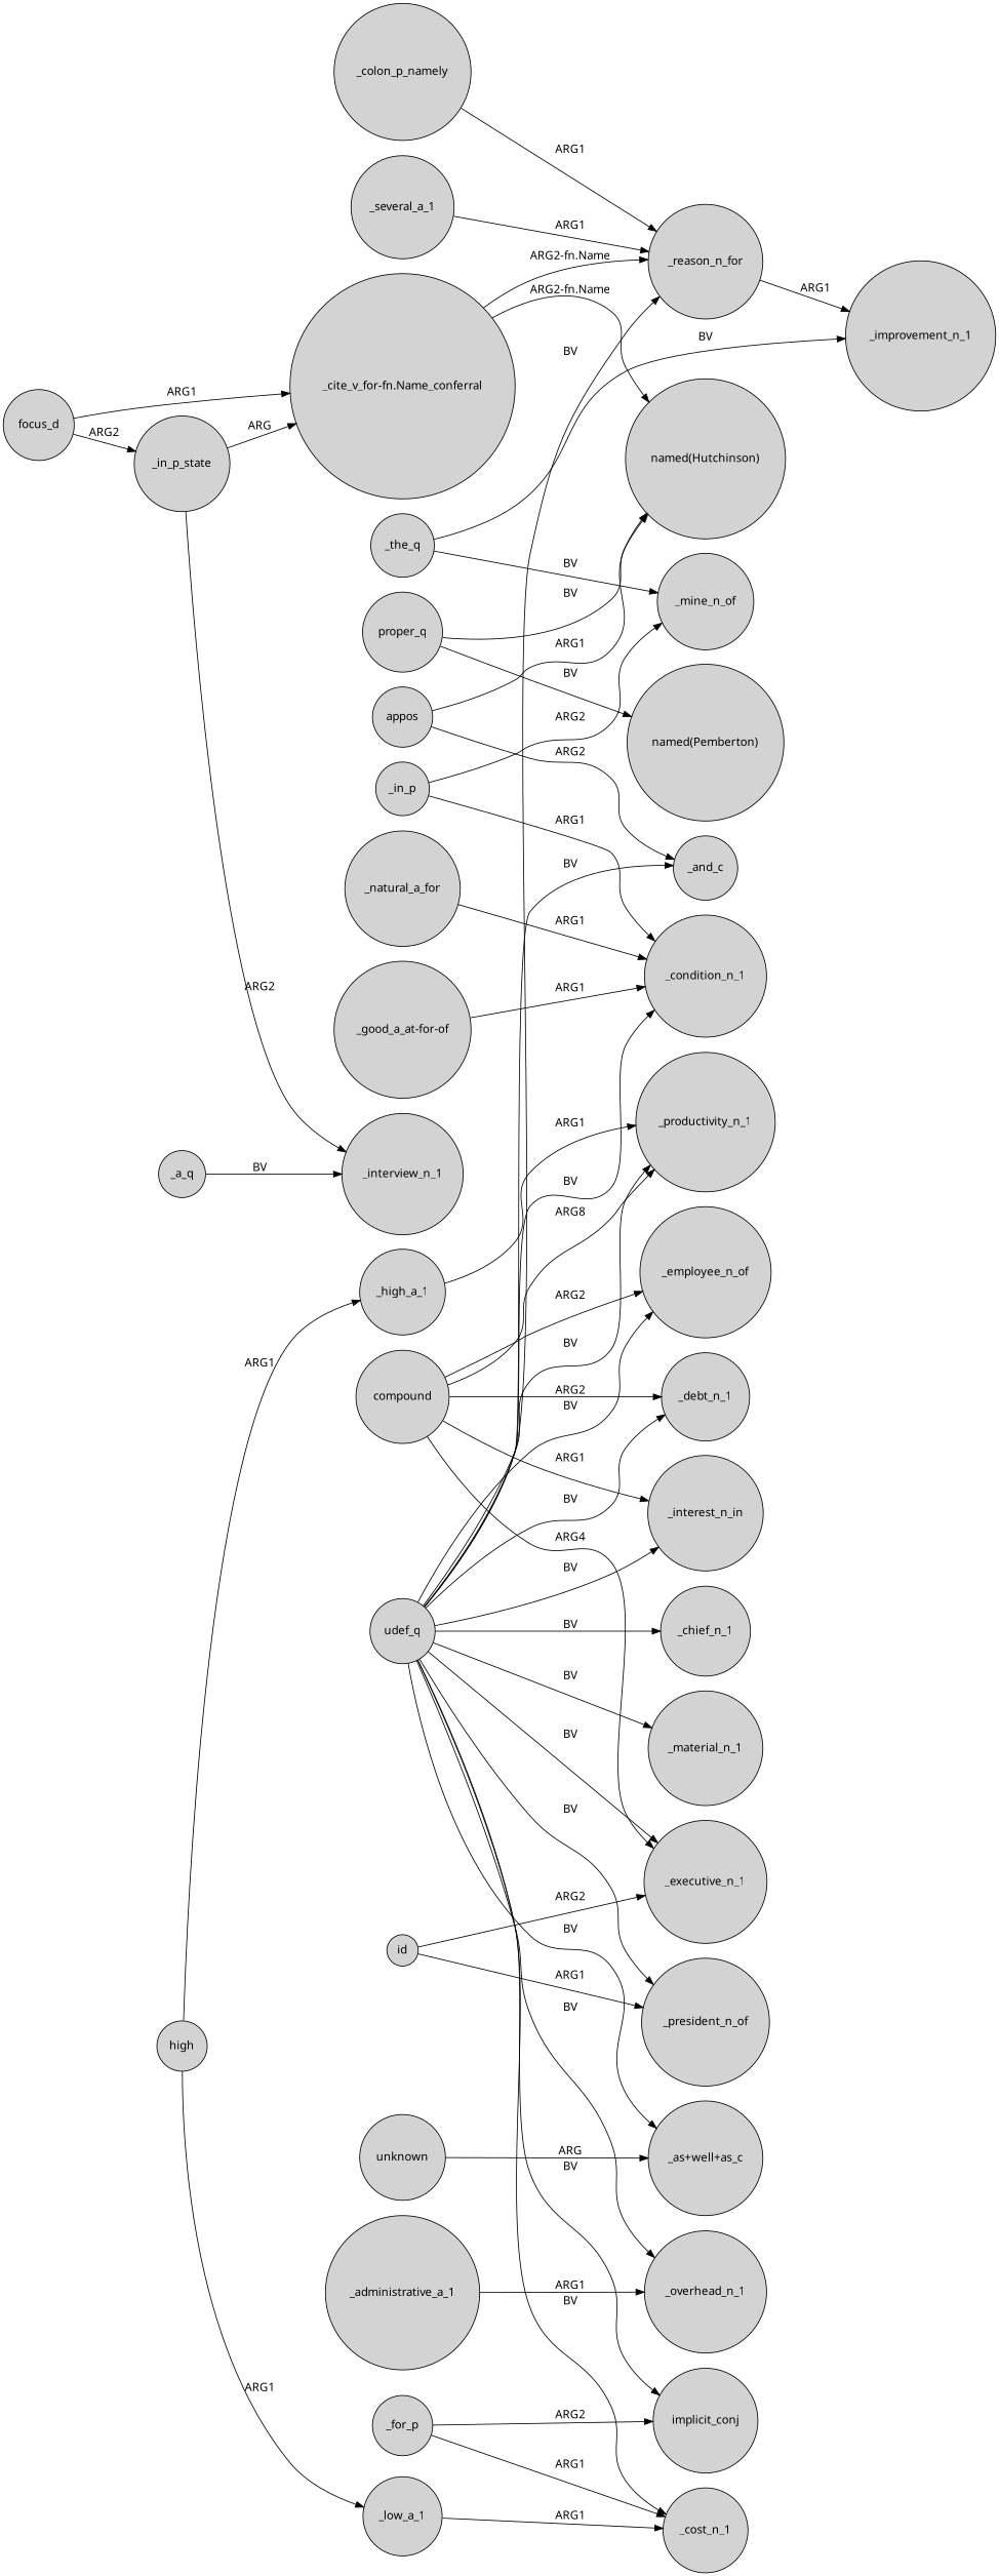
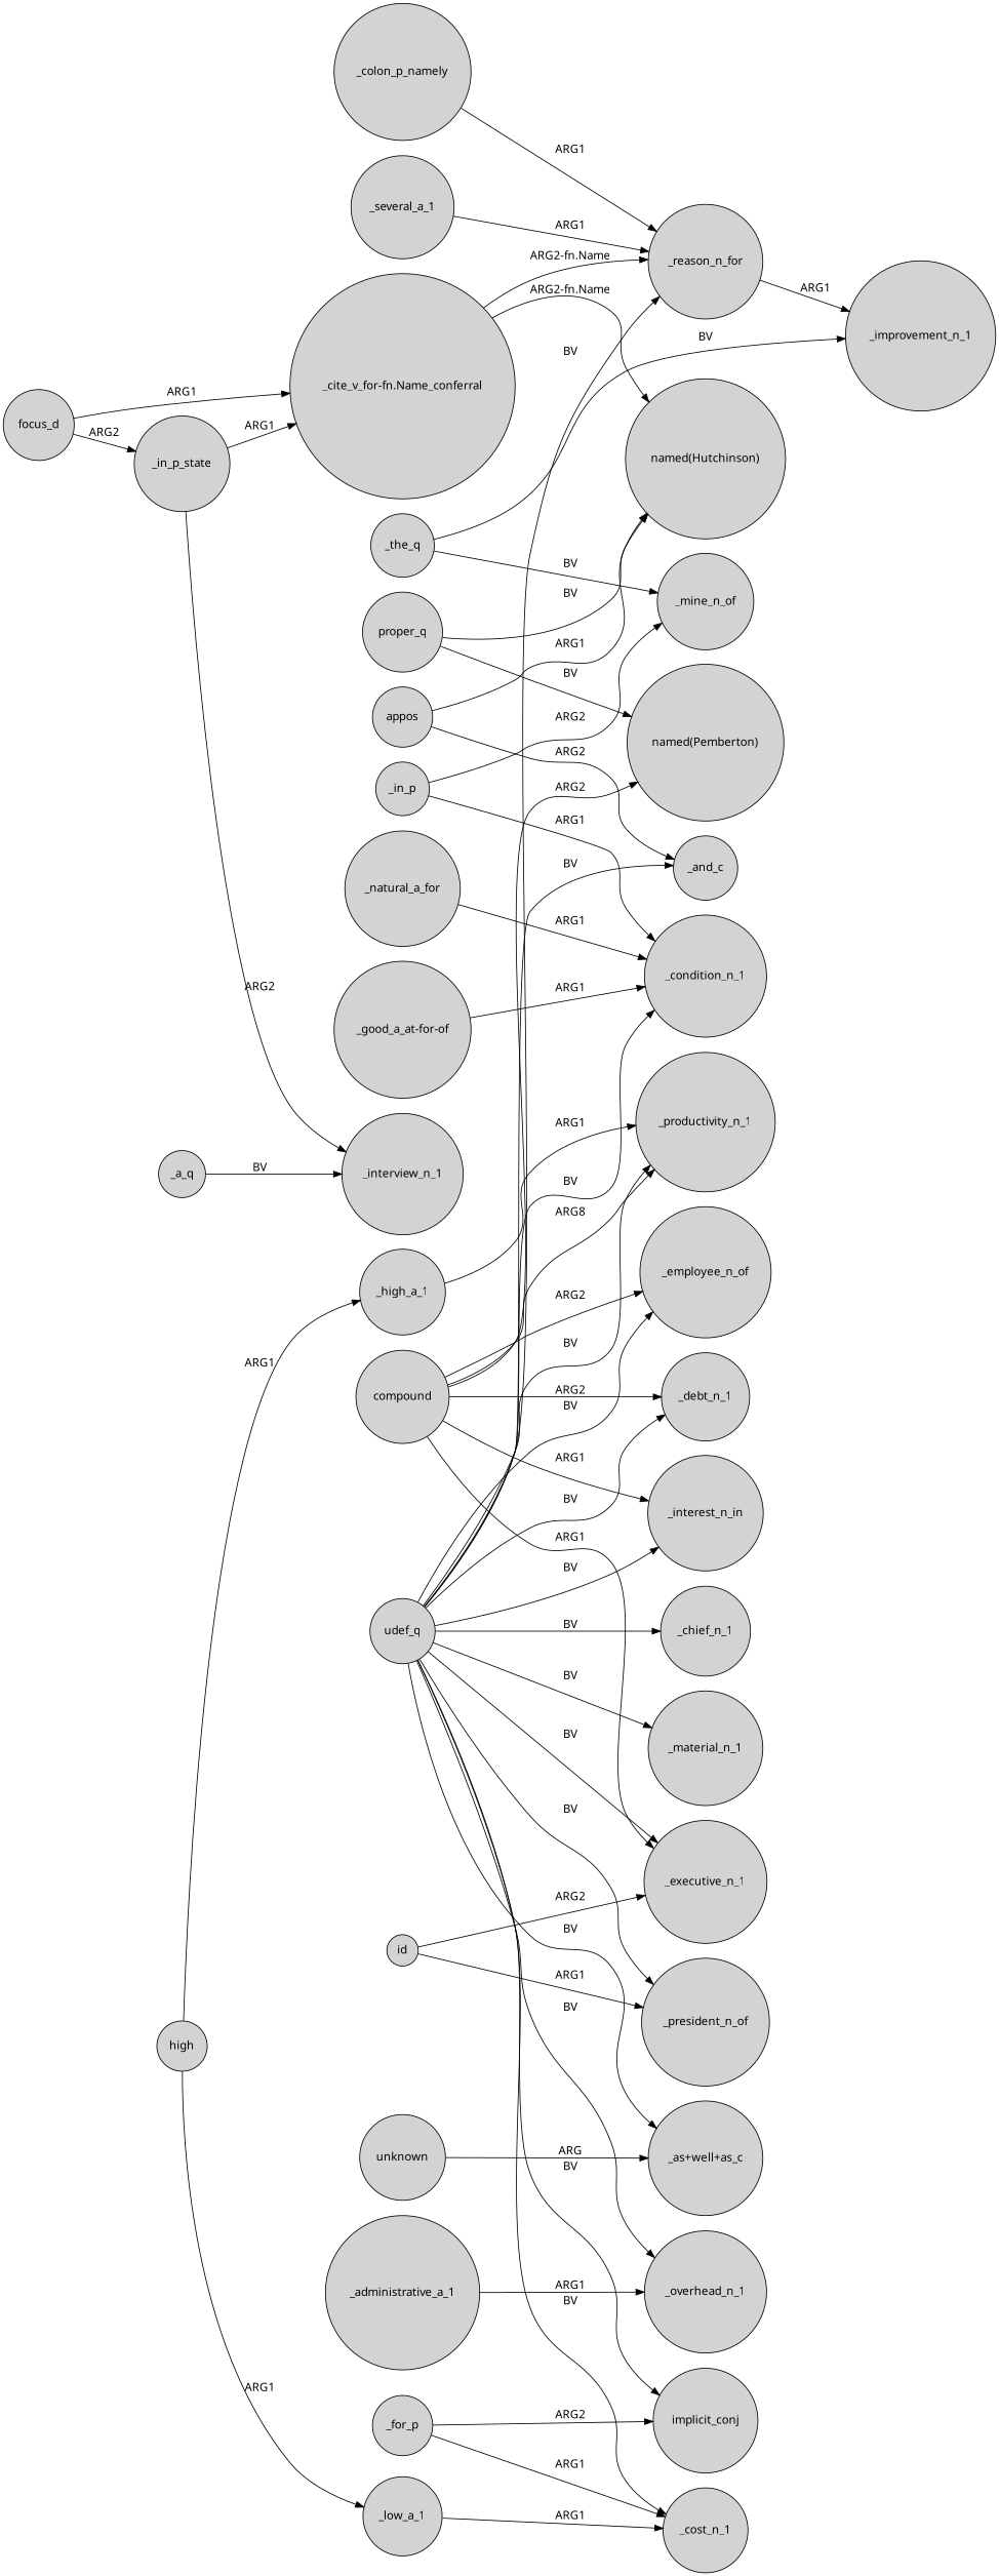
  digraph {
    fontname="Noto Sans"
    rankdir=LR
    node [fontname="Noto Sans" shape=circle style=filled]
    edge [fontname="Noto Sans"]
    focus_d
    _in_p_state
    "_cite_v_for-fn.Name_conferral"
    _interview_n_1
    "named(Hutchinson)"
    _reason_n_for
    _improvement_n_1
    compound
    _executive_n_1
    _interest_n_in
    _debt_n_1
    _productivity_n_1
    "named(Pemberton)"
    _employee_n_of
    appos
    _and_c
    _in_p
    _condition_n_1
    _mine_n_of
    n20 [label=high]
    _low_a_1
    _high_a_1
    _cost_n_1
    udef_q
    _chief_n_1
    _material_n_1
    _overhead_n_1
    "_as+well+as_c"
    _president_n_of
    implicit_conj
    id
    _the_q
    unknown
    _administrative_a_1
    _for_p
    _natural_a_for
    _colon_p_namely
    proper_q
    _several_a_1
    _a_q
    "_good_a_at-for-of"
    focus_d -> _in_p_state [label=ARG2]
    focus_d -> "_cite_v_for-fn.Name_conferral" [label=ARG1]
-   _in_p_state -> "_cite_v_for-fn.Name_conferral" [label=ARG]
+   _in_p_state -> "_cite_v_for-fn.Name_conferral" [label=ARG1]
    _in_p_state -> _interview_n_1 [label=ARG2]
    "_cite_v_for-fn.Name_conferral" -> "named(Hutchinson)" [label="ARG2-fn.Name"]
    "_cite_v_for-fn.Name_conferral" -> _reason_n_for [label="ARG2-fn.Name"]
    _reason_n_for -> _improvement_n_1 [label=ARG1]
-   compound -> _executive_n_1 [label=ARG4]
+   compound -> _executive_n_1 [label=ARG1]
    compound -> _interest_n_in [label=ARG1]
    compound -> _debt_n_1 [label=ARG2]
    compound -> _productivity_n_1 [label=ARG8]
+   compound -> "named(Pemberton)" [label=ARG2]
    compound -> _employee_n_of [label=ARG2]
    appos -> "named(Hutchinson)" [label=ARG1]
    appos -> _and_c [label=ARG2]
    _in_p -> _condition_n_1 [label=ARG1]
    _in_p -> _mine_n_of [label=ARG2]
    n20 -> _low_a_1 [label=ARG1]
    n20 -> _high_a_1 [label=ARG1]
    _low_a_1 -> _cost_n_1 [label=ARG1]
    _high_a_1 -> _productivity_n_1 [label=ARG1]
    udef_q -> _reason_n_for [label=BV]
    udef_q -> _executive_n_1 [label=BV]
    udef_q -> _interest_n_in [label=BV]
    udef_q -> _debt_n_1 [label=BV]
    udef_q -> _productivity_n_1 [label=BV]
    udef_q -> _employee_n_of [label=BV]
    udef_q -> _and_c [label=BV]
    udef_q -> _condition_n_1 [label=BV]
    udef_q -> _cost_n_1 [label=BV]
    udef_q -> _chief_n_1 [label=BV]
    udef_q -> _material_n_1 [label=BV]
    udef_q -> _overhead_n_1 [label=BV]
    udef_q -> "_as+well+as_c" [label=BV]
    udef_q -> _president_n_of [label=BV]
    udef_q -> implicit_conj [label=BV]
    id -> _executive_n_1 [label=ARG2]
    id -> _president_n_of [label=ARG1]
    _the_q -> _improvement_n_1 [label=BV]
    _the_q -> _mine_n_of [label=BV]
    unknown -> "_as+well+as_c" [label=ARG]
    _administrative_a_1 -> _overhead_n_1 [label=ARG1]
    _for_p -> _cost_n_1 [label=ARG1]
    _for_p -> implicit_conj [label=ARG2]
    _natural_a_for -> _condition_n_1 [label=ARG1]
    _colon_p_namely -> _reason_n_for [label=ARG1]
    proper_q -> "named(Hutchinson)" [label=BV]
    proper_q -> "named(Pemberton)" [label=BV]
    _several_a_1 -> _reason_n_for [label=ARG1]
    _a_q -> _interview_n_1 [label=BV]
    "_good_a_at-for-of" -> _condition_n_1 [label=ARG1]
  }
